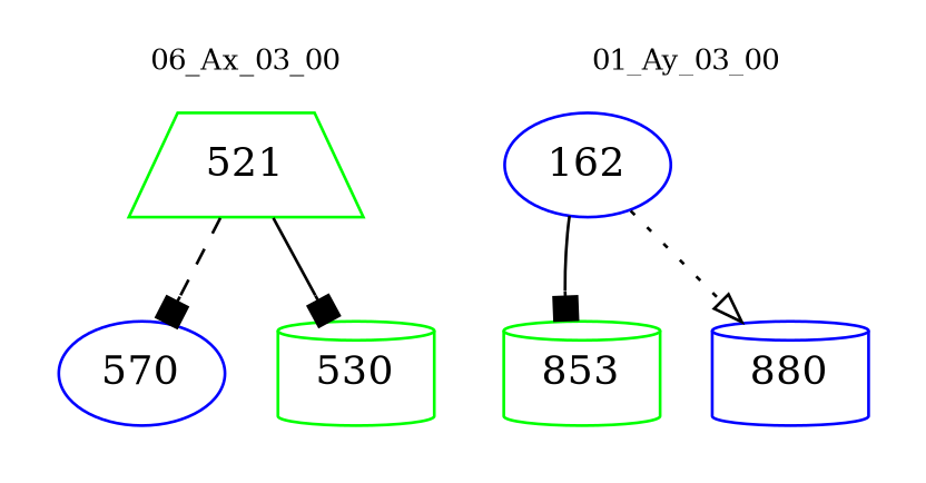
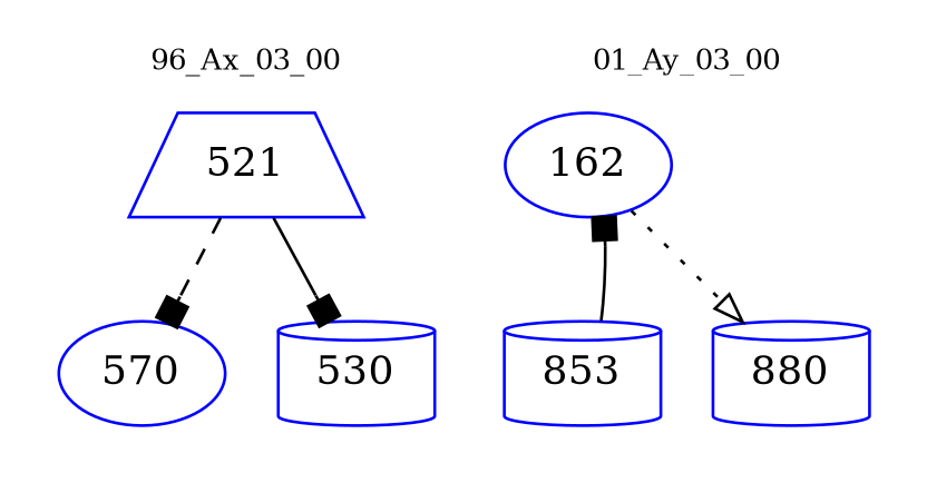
  digraph {
    node [color=blue shape=cylinder]
    edge [arrowhead=box color=black style=solid]
-   n1 [color=green label=521 shape=trapezium]
+   n1 [label=521 shape=trapezium]
    n2 [label=570 shape=ellipse]
-   n3 [color=green label=530]
+   n3 [label=530]
    n4 [label=162 shape=ellipse]
-   n5 [color=green label=853]
+   n5 [label=853]
    n6 [label=880]
    subgraph cluster_1 {
      color=white
      fontsize=10
-     label="06_Ax_03_00"
+     label="96_Ax_03_00"
      n1
      n2
      n3
    }
    subgraph cluster_2 {
      color=white
      fontsize=10
      label="01_Ay_03_00"
      n4
      n5
      n6
    }
    n1 -> n2 [style=dashed]
    n1 -> n3
-   n4 -> n5
+   n5 -> n4
    n4 -> n6 [arrowhead=onormal style=dotted]
  }
